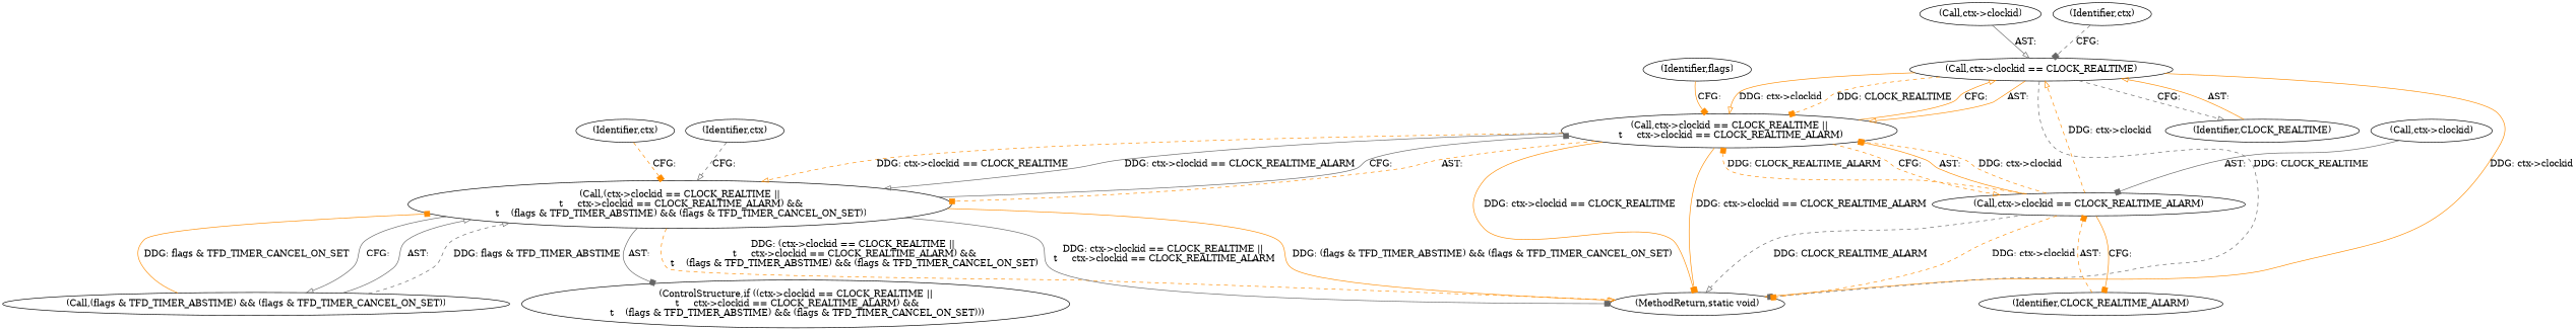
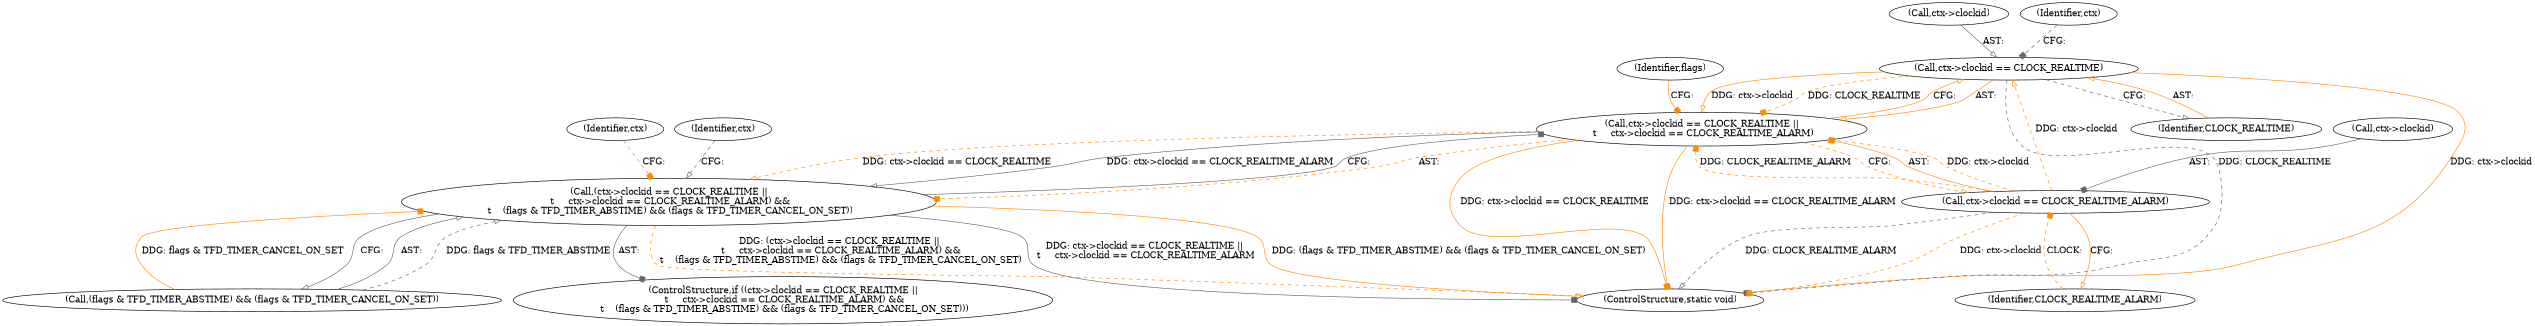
  digraph {
    edge [arrowhead=box color=darkorange style=solid]
    n1 [label="(Call,ctx->clockid == CLOCK_REALTIME)"]
    n2 [label="(Call,ctx->clockid == CLOCK_REALTIME ||\n \t     ctx->clockid == CLOCK_REALTIME_ALARM)"]
    n3 [label="(Identifier,CLOCK_REALTIME)"]
-   n4 [label="(MethodReturn,static void)"]
+   n4 [label="(ControlStructure,static void)"]
    n5 [label="(Call,ctx->clockid == CLOCK_REALTIME_ALARM)"]
    n6 [label="(Call,(ctx->clockid == CLOCK_REALTIME ||\n \t     ctx->clockid == CLOCK_REALTIME_ALARM) &&\n \t    (flags & TFD_TIMER_ABSTIME) && (flags & TFD_TIMER_CANCEL_ON_SET))"]
    n7 [label="(Identifier,CLOCK_REALTIME_ALARM)"]
    n8 [label="(ControlStructure,if ((ctx->clockid == CLOCK_REALTIME ||\n \t     ctx->clockid == CLOCK_REALTIME_ALARM) &&\n \t    (flags & TFD_TIMER_ABSTIME) && (flags & TFD_TIMER_CANCEL_ON_SET)))"]
    n9 [label="(Call,(flags & TFD_TIMER_ABSTIME) && (flags & TFD_TIMER_CANCEL_ON_SET))"]
    n10 [label="(Call,ctx->clockid)"]
    n11 [label="(Identifier,flags)"]
    n12 [label="(Identifier,ctx)"]
    n13 [label="(Call,ctx->clockid)"]
    n14 [label="(Identifier,ctx)"]
    n15 [label="(Identifier,ctx)"]
    n1 -> n2 [arrowhead=onormal label="AST: "]
    n1 -> n2 [arrowhead=onormal label="DDG: ctx->clockid"]
    n1 -> n2 [label="DDG: CLOCK_REALTIME" style=dashed]
    n1 -> n3 [arrowhead=onormal color=gray40 label="CFG: " style=dashed]
    n1 -> n4 [arrowhead=onormal label="DDG: ctx->clockid"]
    n1 -> n4 [color=gray40 label="DDG: CLOCK_REALTIME" style=dashed]
    n2 -> n1 [arrowhead=onormal label="CFG: "]
    n2 -> n4 [label="DDG: ctx->clockid == CLOCK_REALTIME"]
    n2 -> n4 [label="DDG: ctx->clockid == CLOCK_REALTIME_ALARM"]
    n2 -> n5 [arrowhead=onormal label="CFG: " style=dashed]
    n2 -> n6 [label="AST: " style=dashed]
    n2 -> n6 [arrowhead=onormal label="DDG: ctx->clockid == CLOCK_REALTIME" style=dashed]
    n2 -> n6 [arrowhead=onormal color=gray40 label="DDG: ctx->clockid == CLOCK_REALTIME_ALARM"]
    n3 -> n1 [arrowhead=onormal label="AST: "]
    n5 -> n1 [arrowhead=onormal label="DDG: ctx->clockid" style=dashed]
    n5 -> n2 [label="AST: "]
    n5 -> n2 [label="DDG: ctx->clockid" style=dashed]
    n5 -> n2 [label="DDG: CLOCK_REALTIME_ALARM" style=dashed]
    n5 -> n4 [label="DDG: ctx->clockid" style=dashed]
    n5 -> n4 [arrowhead=onormal color=gray40 label="DDG: CLOCK_REALTIME_ALARM" style=dashed]
-   n5 -> n7 [label="CFG: "]
+   n5 -> n7 [arrowhead=onormal label="CFG: "]
    n6 -> n2 [color=gray40 label="CFG: "]
    n6 -> n4 [arrowhead=onormal label="DDG: (flags & TFD_TIMER_ABSTIME) && (flags & TFD_TIMER_CANCEL_ON_SET)"]
    n6 -> n4 [arrowhead=onormal label="DDG: (ctx->clockid == CLOCK_REALTIME ||\n \t     ctx->clockid == CLOCK_REALTIME_ALARM) &&\n \t    (flags & TFD_TIMER_ABSTIME) && (flags & TFD_TIMER_CANCEL_ON_SET)" style=dashed]
    n6 -> n4 [color=gray40 label="DDG: ctx->clockid == CLOCK_REALTIME ||\n \t     ctx->clockid == CLOCK_REALTIME_ALARM"]
    n6 -> n8 [color=gray40 label="AST: "]
    n6 -> n9 [arrowhead=onormal color=gray40 label="CFG: "]
-   n7 -> n5 [label="AST: " style=dashed]
+   n7 -> n5 [label="CLOCK: " style=dashed]
    n9 -> n6 [arrowhead=onormal color=gray40 label="AST: "]
    n9 -> n6 [arrowhead=onormal color=gray40 label="DDG: flags & TFD_TIMER_ABSTIME" style=dashed]
    n9 -> n6 [label="DDG: flags & TFD_TIMER_CANCEL_ON_SET"]
    n10 -> n1 [arrowhead=onormal color=gray40 label="AST: "]
    n11 -> n2 [label="CFG: "]
    n12 -> n6 [label="CFG: " style=dashed]
    n13 -> n5 [color=gray40 label="AST: "]
    n14 -> n6 [arrowhead=onormal color=gray40 label="CFG: " style=dashed]
    n15 -> n1 [color=gray40 label="CFG: " style=dashed]
  }
